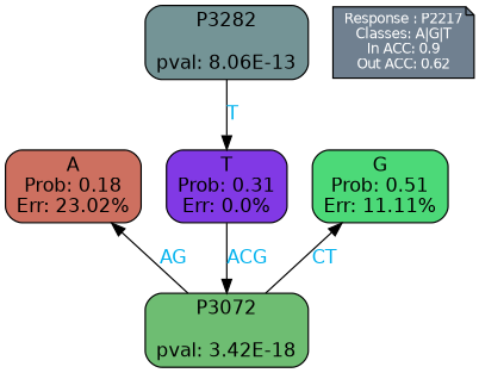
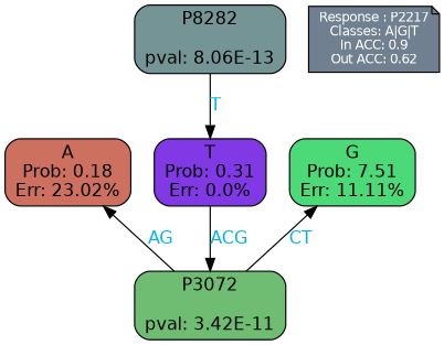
  digraph {
    ranksep=equally
    splines=polylines
    node [color=black fontname=helvetica shape=box style="filled, rounded"]
    edge [fontcolor=deepskyblue2 fontname=helvetica]
    n1 [fillcolor="#cd7060" label="A\nProb: 0.18\nErr: 23.02%"]
-   n2 [fillcolor="#4cd978" label="G\nProb: 0.51\nErr: 11.11%"]
+   n2 [fillcolor="#4cd978" label="G\nProb: 7.51\nErr: 11.11%"]
    n3 [fillcolor="#8139e5" label="T\nProb: 0.31\nErr: 0.0%"]
    n4 [align=left fillcolor=slategray fontcolor=white fontsize=10 label="Response : P2217\nClasses: A|G|T\nIn ACC: 0.9\nOut ACC: 0.62\n" shape=note style=filled]
-   n5 [fillcolor="#749496" label="P3282\n\npval: 8.06E-13"]
-   n6 [fillcolor="#6ebd72" label="P3072\n\npval: 3.42E-18"]
+   n5 [fillcolor="#749496" label="P8282\n\npval: 8.06E-13"]
+   n6 [fillcolor="#6ebd72" label="P3072\n\npval: 3.42E-11"]
    subgraph sub_1 {
      rank=same
      n1
      n2
      n3
    }
    subgraph sub_2 {
      rank=same
      n4
      n5
    }
    n3 -> n6 [label=ACG]
    n5 -> n3 [label=T]
    n6 -> n1 [label=AG]
    n6 -> n2 [label=CT]
  }
